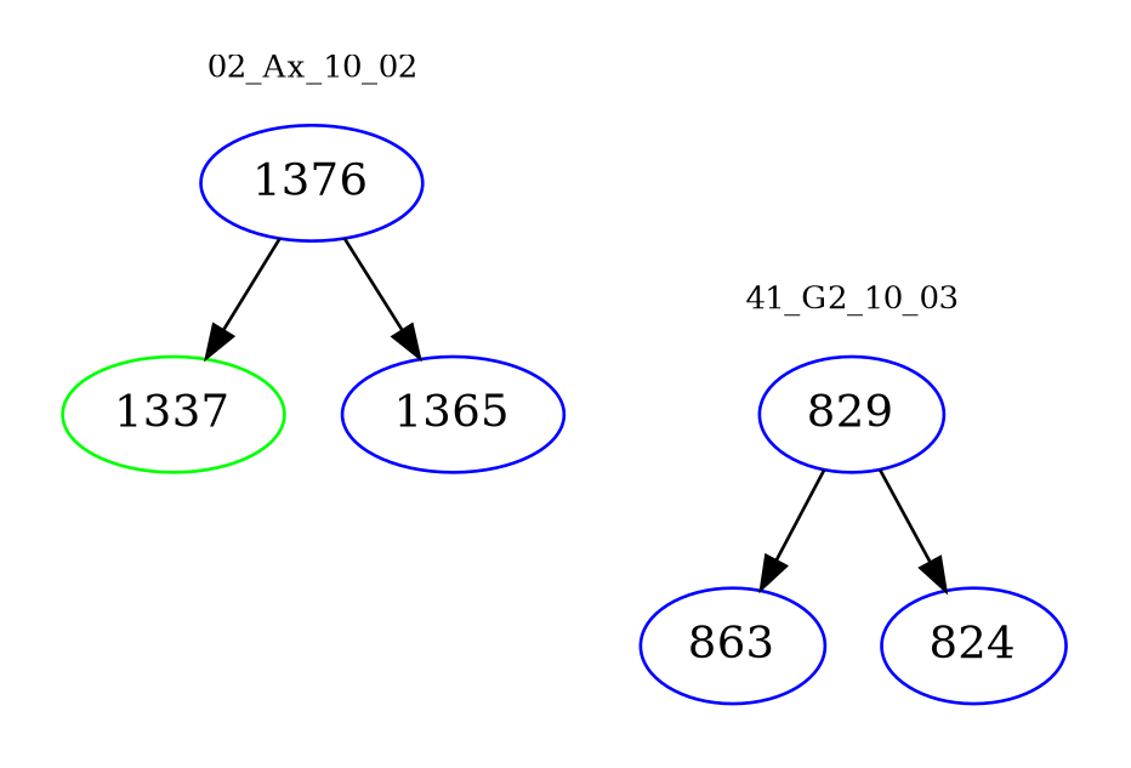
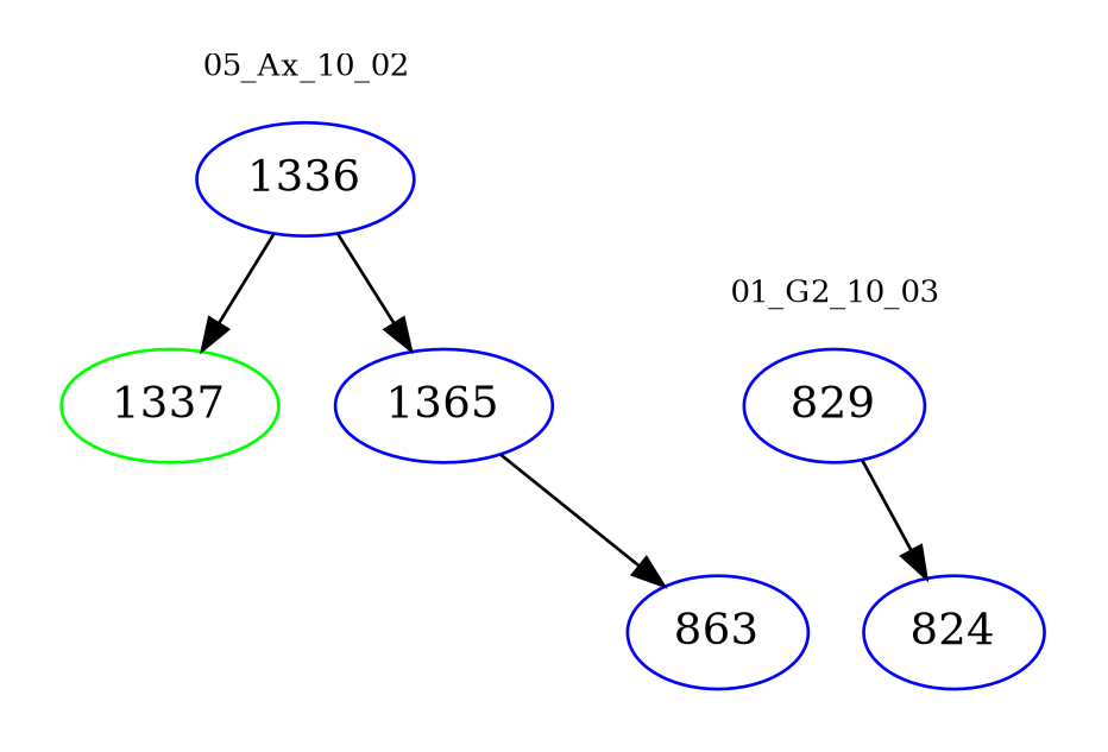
  digraph {
    node [color=blue]
    edge [color=black]
-   n1 [label=1376]
+   n1 [label=1336]
    n2 [color=green label=1337]
    n3 [label=1365]
    n4 [label=829]
    n5 [label=824]
    n6 [label=863]
    subgraph cluster_1 {
      color=white
      fontsize=10
-     label="02_Ax_10_02"
+     label="05_Ax_10_02"
      n1
      n2
      n3
    }
    subgraph cluster_2 {
      color=white
      fontsize=10
-     label="41_G2_10_03"
+     label="01_G2_10_03"
      n4
      n5
      n6
    }
    n1 -> n2
    n1 -> n3
    n4 -> n5
-   n4 -> n6
+   n3 -> n6
  }
